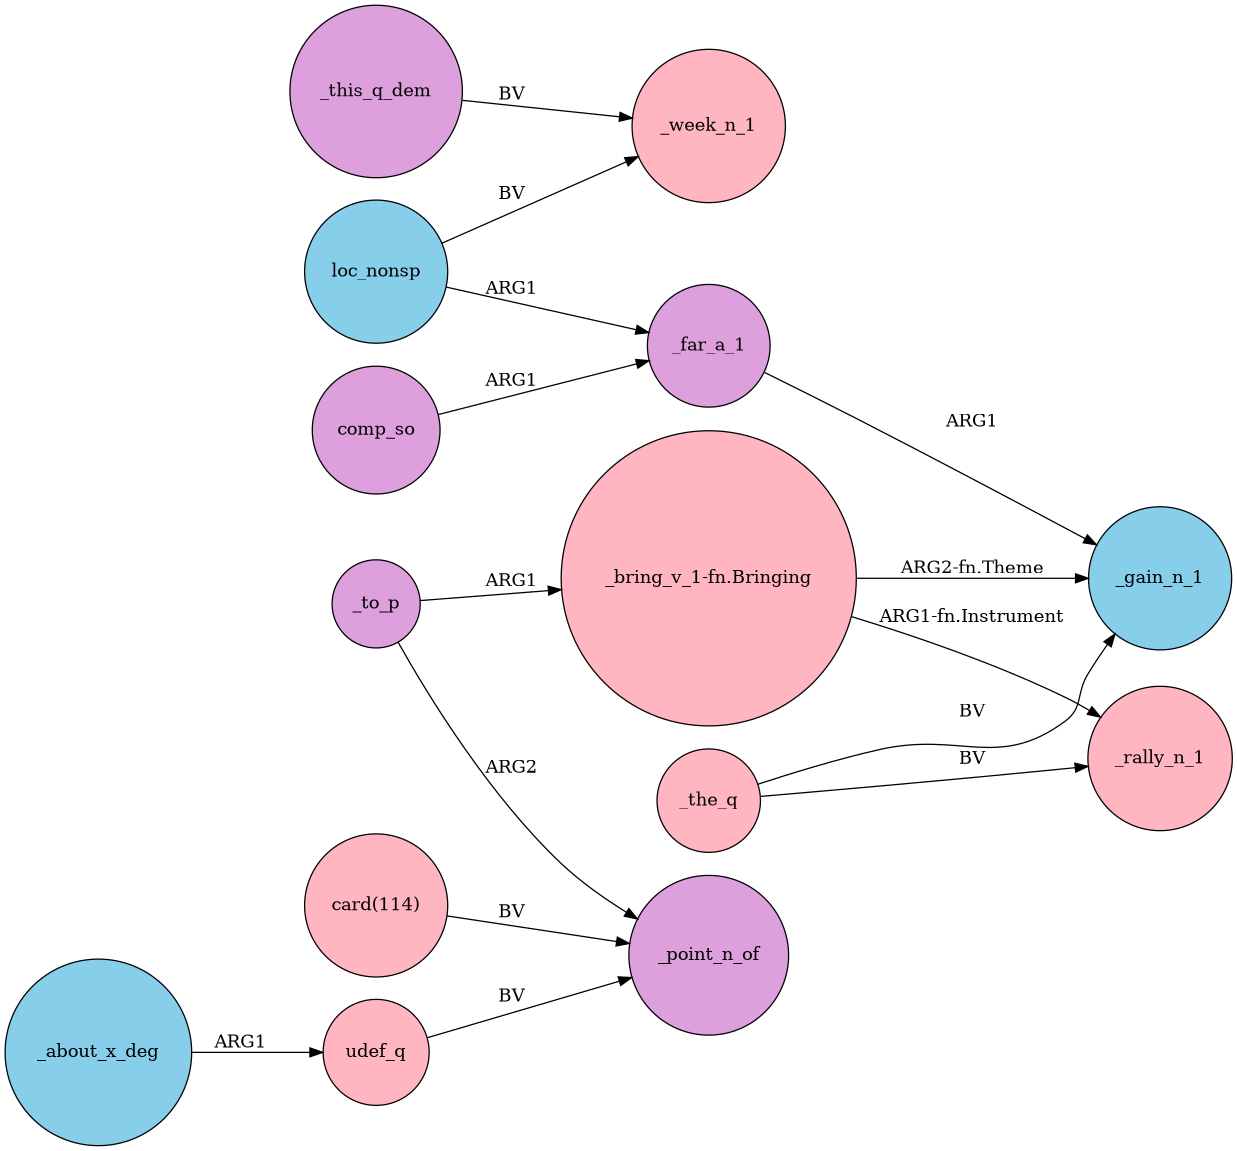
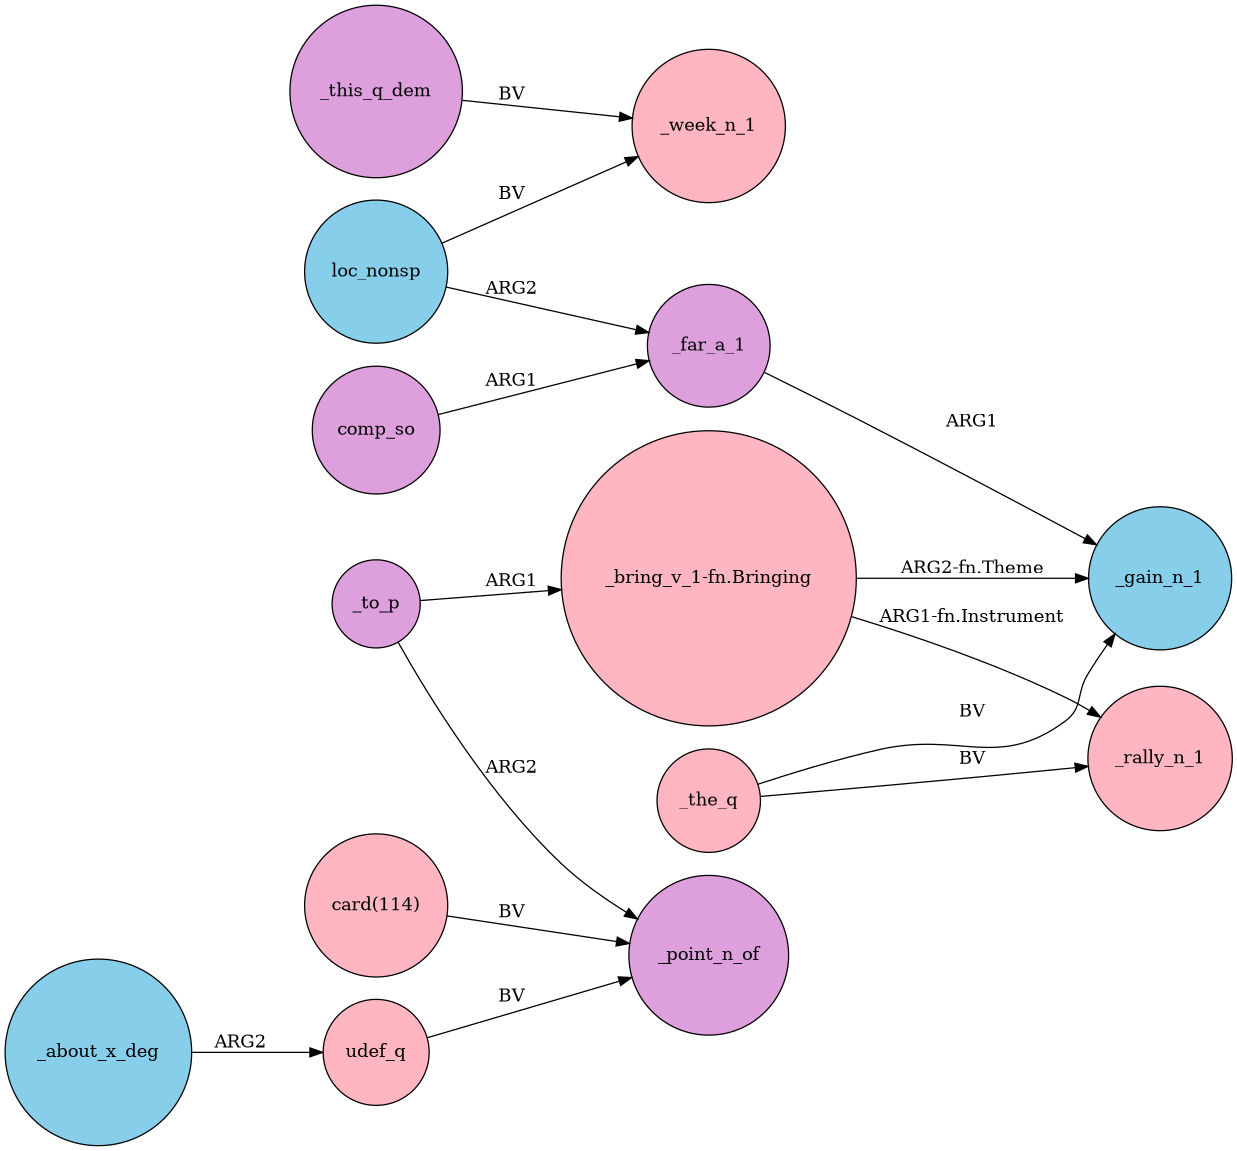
  digraph {
    rankdir=LR
    node [fillcolor=lightpink shape=circle style=filled]
    loc_nonsp [fillcolor=skyblue]
    _week_n_1
    _far_a_1 [fillcolor=plum]
    _gain_n_1 [fillcolor=skyblue]
    "_bring_v_1-fn.Bringing"
    _rally_n_1
    _point_n_of [fillcolor=plum]
    "card(114)"
    _this_q_dem [fillcolor=plum]
    _the_q
    _to_p [fillcolor=plum]
    _about_x_deg [fillcolor=skyblue]
    udef_q
    comp_so [fillcolor=plum]
    loc_nonsp -> _week_n_1 [label=BV]
-   loc_nonsp -> _far_a_1 [label=ARG1]
+   loc_nonsp -> _far_a_1 [label=ARG2]
    _far_a_1 -> _gain_n_1 [label=ARG1]
    "_bring_v_1-fn.Bringing" -> _gain_n_1 [label="ARG2-fn.Theme"]
    "_bring_v_1-fn.Bringing" -> _rally_n_1 [label="ARG1-fn.Instrument"]
    "card(114)" -> _point_n_of [label=BV]
    _this_q_dem -> _week_n_1 [label=BV]
    _the_q -> _gain_n_1 [label=BV]
    _the_q -> _rally_n_1 [label=BV]
    _to_p -> "_bring_v_1-fn.Bringing" [label=ARG1]
    _to_p -> _point_n_of [label=ARG2]
-   _about_x_deg -> udef_q [label=ARG1]
+   _about_x_deg -> udef_q [label=ARG2]
    udef_q -> _point_n_of [label=BV]
    comp_so -> _far_a_1 [label=ARG1]
  }
